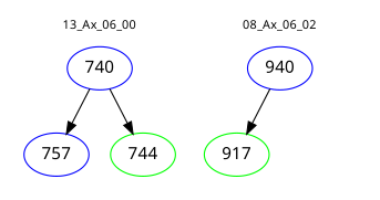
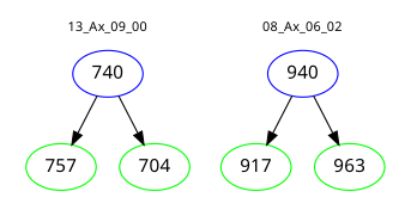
  digraph {
    fontname="Noto Sans"
    node [color=green fontname="Noto Sans"]
    edge [color=black fontname="Noto Sans"]
    n1 [color=blue label=740]
-   n2 [color=blue label=757]
-   n3 [label=744]
+   n2 [label=757]
+   n3 [label=704]
    n4 [color=blue label=940]
    n5 [label=917]
+   n6 [label=963]
    subgraph cluster_1 {
      color=white
      fontsize=10
-     label="13_Ax_06_00"
+     label="13_Ax_09_00"
      n1
      n2
      n3
    }
    subgraph cluster_2 {
      color=white
      fontsize=10
      label="08_Ax_06_02"
      n4
      n5
+     n6
    }
    n1 -> n2
    n1 -> n3
    n4 -> n5
+   n4 -> n6
  }
